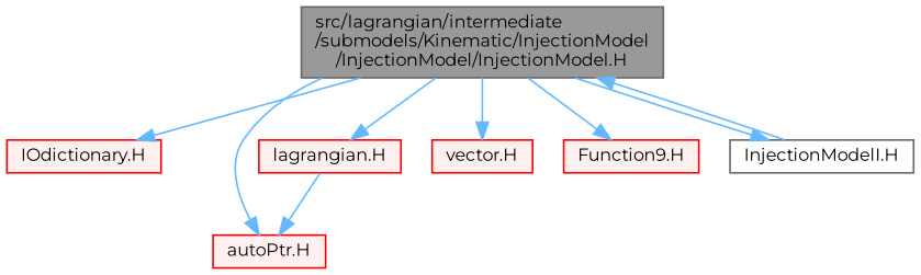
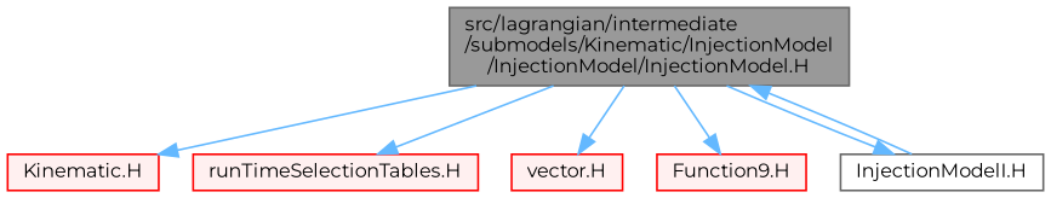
  digraph {
    fontname=Montserrat
    node [color=red fillcolor="#FFF0F0" fontname=Montserrat fontsize=10 shape=box style=filled]
    edge [color=steelblue1 fontname=Montserrat fontsize=10 labelfontname=Helvetica labelfontsize=10 style=solid]
    n1 [color=gray40 fillcolor=grey60 fontcolor=black height=0.2 label="src/lagrangian/intermediate\l/submodels/Kinematic/InjectionModel\l/InjectionModel/InjectionModel.H" width=0.4]
-   n2 [height=0.2 label="IOdictionary.H" width=0.4]
-   n3 [height=0.2 label="autoPtr.H" width=0.4]
-   n4 [height=0.2 label="lagrangian.H" width=0.4]
+   n2 [height=0.2 label="Kinematic.H" width=0.4]
+   n4 [height=0.2 label="runTimeSelectionTables.H" width=0.4]
    n5 [height=0.2 label="vector.H" width=0.4]
    n6 [height=0.2 label="Function9.H" width=0.4]
    n7 [color=grey40 fillcolor=white height=0.2 label="InjectionModelI.H" width=0.4]
    n1 -> n2
-   n1 -> n3
    n1 -> n4
    n1 -> n5
    n1 -> n6
    n1 -> n7
-   n4 -> n3
    n7 -> n1
  }
